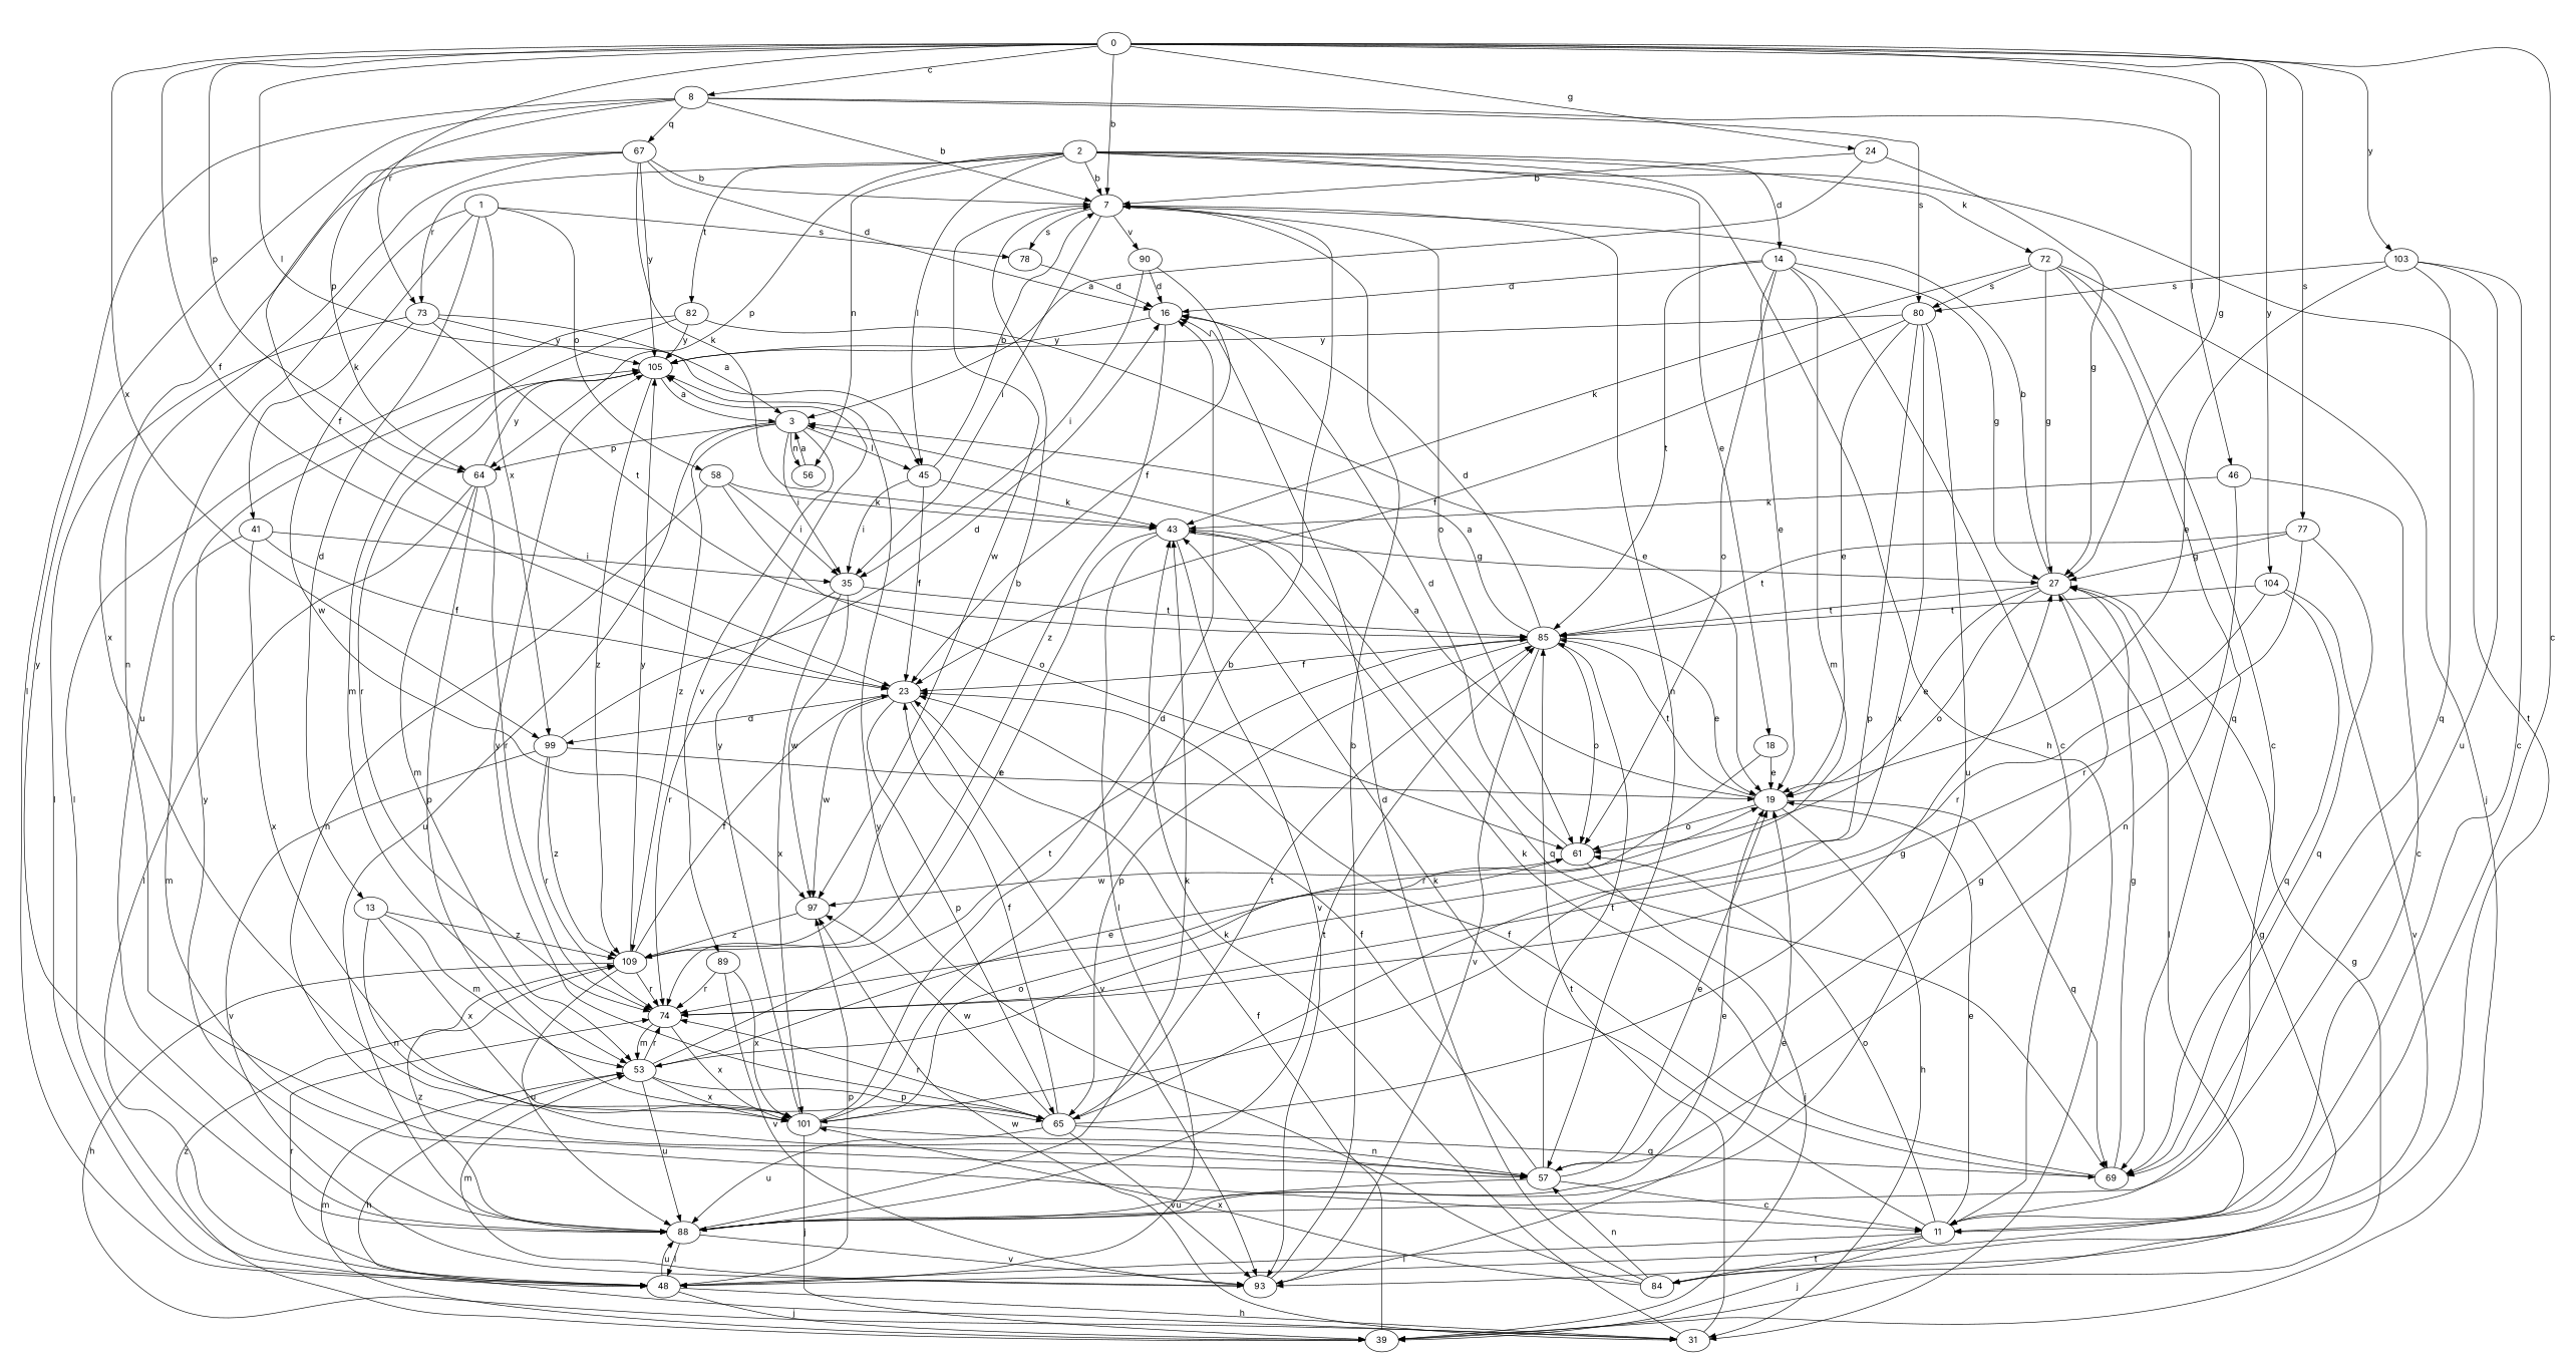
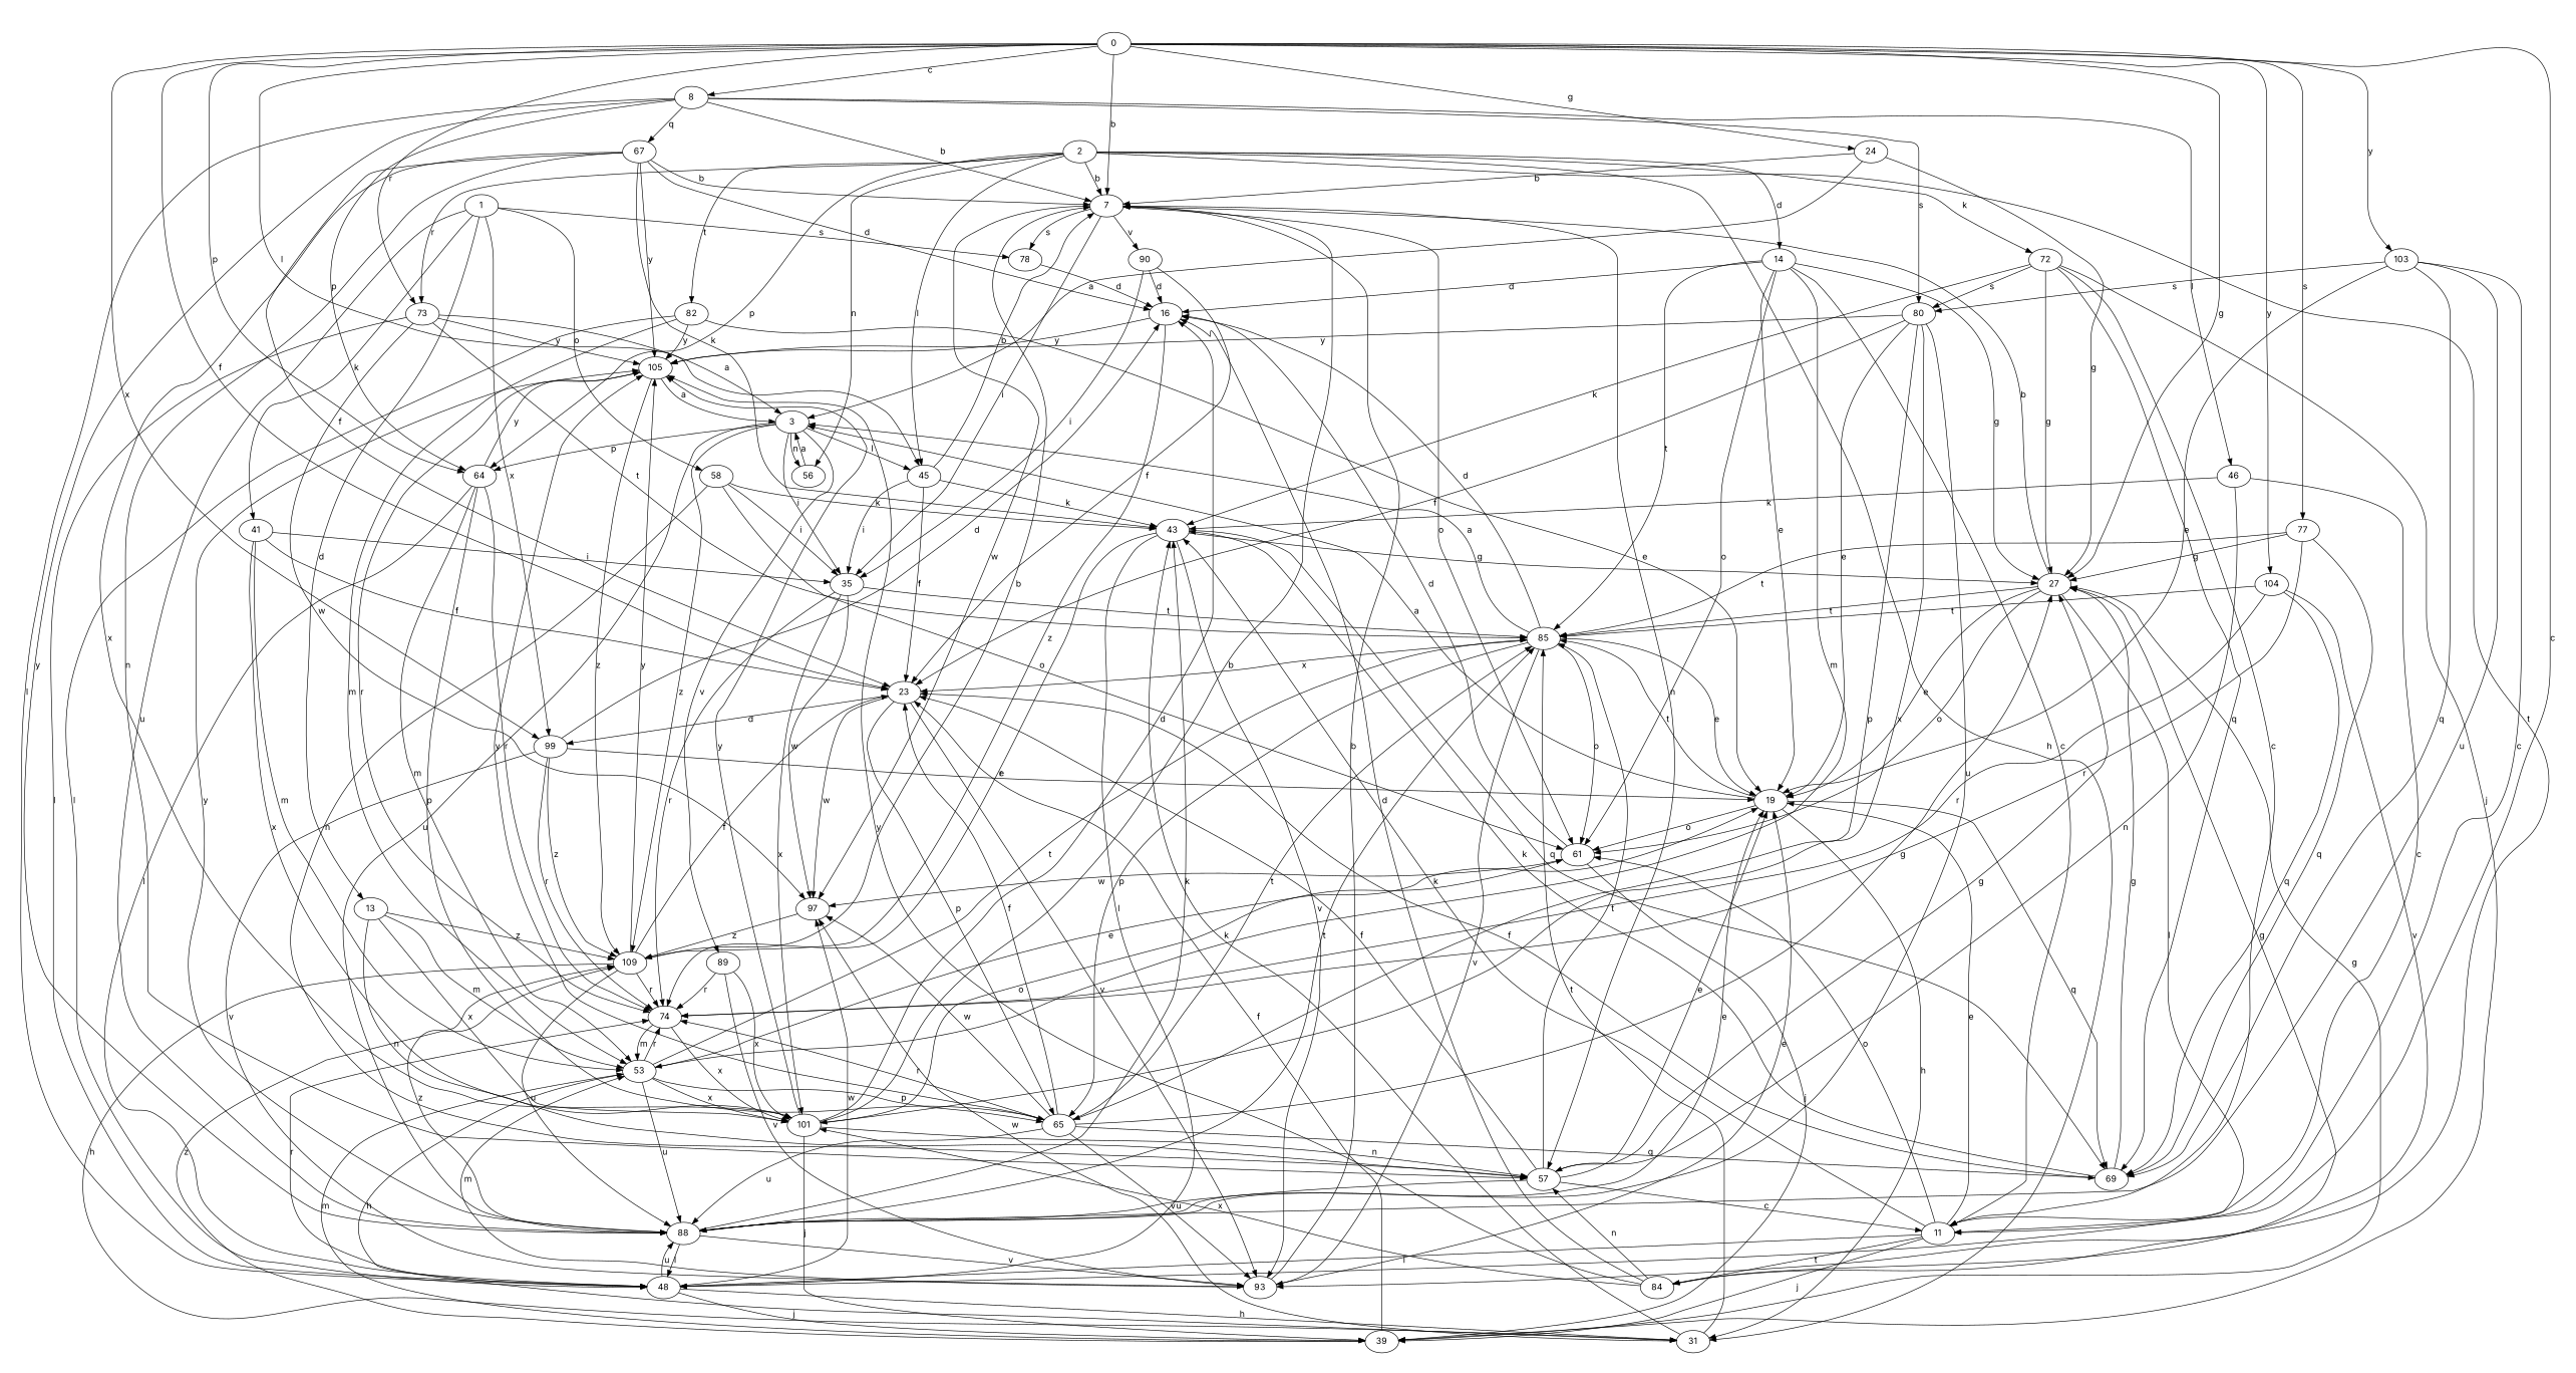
  strict digraph {
    fontname=Inter
    node [fontname=Inter]
    edge [fontname=Inter]
    0
    7
    8
    11
    23
    24
    27
    45
    64
    73
    77
    99
    103
    104
    78
    35
    57
    61
    90
    97
    88
    46
    48
    67
    80
    84
    19
    39
    43
    65
    93
    3
    85
    53
    105
    74
    69
    109
    16
    1
    13
    41
    58
    101
    2
    14
-   18
    31
    n49 [label=72]
    56
    82
    89
    0 -> 7 [label=b]
    0 -> 8 [label=c]
    0 -> 11 [label=c]
    0 -> 23 [label=f]
    0 -> 24 [label=g]
    0 -> 27 [label=g]
    0 -> 45 [label=l]
    0 -> 64 [label=p]
    0 -> 73 [label=r]
    0 -> 77 [label=s]
    0 -> 99 [label=x]
    0 -> 103 [label=y]
    0 -> 104 [label=y]
    7 -> 78 [label=s]
    7 -> 35 [label=i]
    7 -> 57 [label=n]
    7 -> 61 [label=o]
    7 -> 90 [label=v]
    7 -> 97 [label=w]
    8 -> 7 [label=b]
    8 -> 64 [label=p]
    8 -> 88 [label=y]
    8 -> 46 [label=l]
    8 -> 48 [label=l]
    8 -> 67 [label=q]
    8 -> 80 [label=s]
    11 -> 61 [label=o]
    11 -> 48 [label=l]
    11 -> 84 [label=t]
    11 -> 19 [label=e]
    11 -> 39 [label=j]
    11 -> 43 [label=k]
    23 -> 99 [label=d]
    23 -> 97 [label=w]
    23 -> 65 [label=p]
    23 -> 93 [label=v]
    24 -> 7 [label=b]
    24 -> 27 [label=g]
    24 -> 3 [label=a]
    27 -> 7 [label=b]
    27 -> 61 [label=o]
    27 -> 48 [label=l]
    27 -> 19 [label=e]
    27 -> 85 [label=t]
    45 -> 7 [label=b]
    45 -> 23 [label=f]
    45 -> 35 [label=i]
    45 -> 43 [label=k]
    64 -> 48 [label=l]
    64 -> 65 [label=p]
    64 -> 53 [label=m]
    64 -> 105 [label=y]
    64 -> 74 [label=r]
    73 -> 97 [label=w]
    73 -> 48 [label=l]
    73 -> 3 [label=a]
    73 -> 85 [label=t]
    73 -> 105 [label=y]
    77 -> 27 [label=g]
    77 -> 85 [label=t]
    77 -> 74 [label=r]
    77 -> 69 [label=q]
    99 -> 19 [label=e]
    99 -> 93 [label=v]
    99 -> 74 [label=r]
    99 -> 109 [label=z]
    99 -> 16 [label=d]
    103 -> 11 [label=c]
    103 -> 88 [label=u]
    103 -> 80 [label=s]
    103 -> 19 [label=e]
    103 -> 69 [label=q]
    104 -> 93 [label=v]
    104 -> 85 [label=t]
    104 -> 74 [label=r]
    104 -> 69 [label=q]
    78 -> 16 [label=d]
    35 -> 97 [label=w]
    35 -> 85 [label=t]
    35 -> 74 [label=r]
    35 -> 101 [label=x]
    57 -> 11 [label=c]
    57 -> 23 [label=f]
    57 -> 27 [label=g]
    57 -> 88 [label=u]
    57 -> 19 [label=e]
    57 -> 85 [label=t]
    61 -> 97 [label=w]
    61 -> 39 [label=j]
    61 -> 16 [label=d]
    90 -> 23 [label=f]
    90 -> 35 [label=i]
    90 -> 16 [label=d]
    97 -> 109 [label=z]
    88 -> 48 [label=l]
    88 -> 19 [label=e]
    88 -> 43 [label=k]
    88 -> 93 [label=v]
    88 -> 85 [label=t]
    88 -> 105 [label=y]
    88 -> 109 [label=z]
    46 -> 11 [label=c]
    46 -> 57 [label=n]
    46 -> 43 [label=k]
-   48 -> 97 [label=p]
+   48 -> 97 [label=w]
    48 -> 88 [label=u]
    48 -> 39 [label=j]
    48 -> 74 [label=r]
    48 -> 31 [label=h]
    67 -> 7 [label=b]
    67 -> 23 [label=f]
    67 -> 57 [label=n]
    67 -> 43 [label=k]
    67 -> 105 [label=y]
    67 -> 16 [label=d]
    67 -> 101 [label=x]
    80 -> 23 [label=f]
    80 -> 88 [label=u]
    80 -> 19 [label=e]
    80 -> 65 [label=p]
    80 -> 105 [label=y]
    80 -> 101 [label=x]
    84 -> 27 [label=g]
    84 -> 57 [label=n]
    84 -> 105 [label=y]
    84 -> 16 [label=d]
    84 -> 101 [label=x]
    19 -> 61 [label=o]
    19 -> 3 [label=a]
    19 -> 85 [label=t]
    19 -> 69 [label=q]
    19 -> 31 [label=h]
    39 -> 23 [label=f]
    39 -> 27 [label=g]
    39 -> 53 [label=m]
    39 -> 109 [label=z]
    43 -> 27 [label=g]
    43 -> 48 [label=l]
    43 -> 93 [label=v]
    43 -> 74 [label=r]
    43 -> 69 [label=q]
    65 -> 23 [label=f]
    65 -> 27 [label=g]
    65 -> 97 [label=w]
    65 -> 88 [label=u]
    65 -> 93 [label=v]
    65 -> 85 [label=t]
    65 -> 105 [label=y]
    65 -> 74 [label=r]
    65 -> 69 [label=q]
    93 -> 7 [label=b]
    93 -> 19 [label=e]
    93 -> 53 [label=m]
    3 -> 45 [label=l]
    3 -> 64 [label=p]
    3 -> 35 [label=i]
    3 -> 88 [label=u]
    3 -> 109 [label=z]
    3 -> 56 [label=n]
    3 -> 89 [label=v]
-   85 -> 23 [label=f]
+   85 -> 23 [label=x]
    85 -> 61 [label=o]
    85 -> 19 [label=e]
    85 -> 65 [label=p]
    85 -> 93 [label=v]
    85 -> 3 [label=a]
    85 -> 16 [label=d]
    53 -> 88 [label=u]
    53 -> 19 [label=e]
    53 -> 65 [label=p]
    53 -> 85 [label=t]
    53 -> 74 [label=r]
    53 -> 101 [label=x]
    53 -> 31 [label=h]
    105 -> 3 [label=a]
    105 -> 74 [label=r]
    105 -> 109 [label=z]
    74 -> 53 [label=m]
    74 -> 101 [label=x]
    69 -> 23 [label=f]
    69 -> 27 [label=g]
    69 -> 43 [label=k]
    109 -> 7 [label=b]
    109 -> 23 [label=f]
    109 -> 88 [label=u]
    109 -> 105 [label=y]
    109 -> 74 [label=r]
    109 -> 31 [label=h]
    16 -> 105 [label=y]
    16 -> 109 [label=z]
    1 -> 99 [label=x]
    1 -> 78 [label=s]
    1 -> 88 [label=u]
    1 -> 13 [label=d]
    1 -> 41 [label=k]
    1 -> 58 [label=o]
    13 -> 57 [label=n]
    13 -> 53 [label=m]
    13 -> 109 [label=z]
    13 -> 101 [label=x]
    41 -> 23 [label=f]
    41 -> 35 [label=i]
-   41 -> 11 [label=m]
+   41 -> 53 [label=m]
    41 -> 101 [label=x]
    58 -> 35 [label=i]
    58 -> 57 [label=n]
    58 -> 61 [label=o]
    58 -> 43 [label=k]
    101 -> 7 [label=b]
    101 -> 57 [label=n]
    101 -> 61 [label=o]
    101 -> 39 [label=j]
    101 -> 105 [label=y]
    101 -> 16 [label=d]
    2 -> 7 [label=b]
    2 -> 45 [label=l]
    2 -> 64 [label=p]
    2 -> 73 [label=r]
    2 -> 84 [label=t]
    2 -> 14 [label=d]
-   2 -> 18 [label=e]
    2 -> 31 [label=h]
    2 -> n49 [label=k]
    2 -> 56 [label=n]
    2 -> 82 [label=t]
    14 -> 11 [label=c]
    14 -> 27 [label=g]
    14 -> 61 [label=o]
    14 -> 19 [label=e]
    14 -> 85 [label=t]
    14 -> 53 [label=m]
    14 -> 16 [label=d]
-   18 -> 19 [label=e]
-   18 -> 74 [label=r]
    31 -> 97 [label=w]
    31 -> 43 [label=k]
    31 -> 85 [label=t]
    n49 -> 11 [label=c]
    n49 -> 27 [label=g]
    n49 -> 80 [label=s]
    n49 -> 39 [label=j]
    n49 -> 43 [label=k]
    n49 -> 69 [label=q]
    56 -> 3 [label=a]
    82 -> 48 [label=l]
    82 -> 19 [label=e]
    82 -> 53 [label=m]
    82 -> 105 [label=y]
    89 -> 93 [label=v]
    89 -> 74 [label=r]
    89 -> 101 [label=x]
  }
